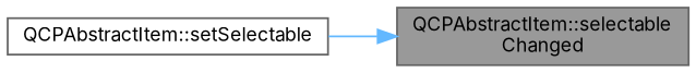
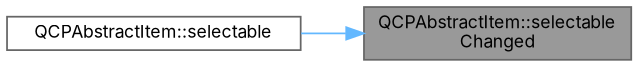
  digraph {
    rankdir=RL
    fontname=Inter
    node [fontname=Inter fontsize=10 shape=box style=filled]
    n1 [color=gray40 fillcolor=grey60 fontcolor=black height=0.2 label="QCPAbstractItem::selectable\lChanged" width=0.4]
-   n2 [color=grey40 fillcolor=white height=0.2 label="QCPAbstractItem::setSelectable" width=0.4]
+   n2 [color=grey40 fillcolor=white height=0.2 label="QCPAbstractItem::selectable" width=0.4]
    n1 -> n2 [color=steelblue1 dir=back fontname=Inter fontsize=10 labelfontname=Helvetica labelfontsize=10 style=solid]
  }
